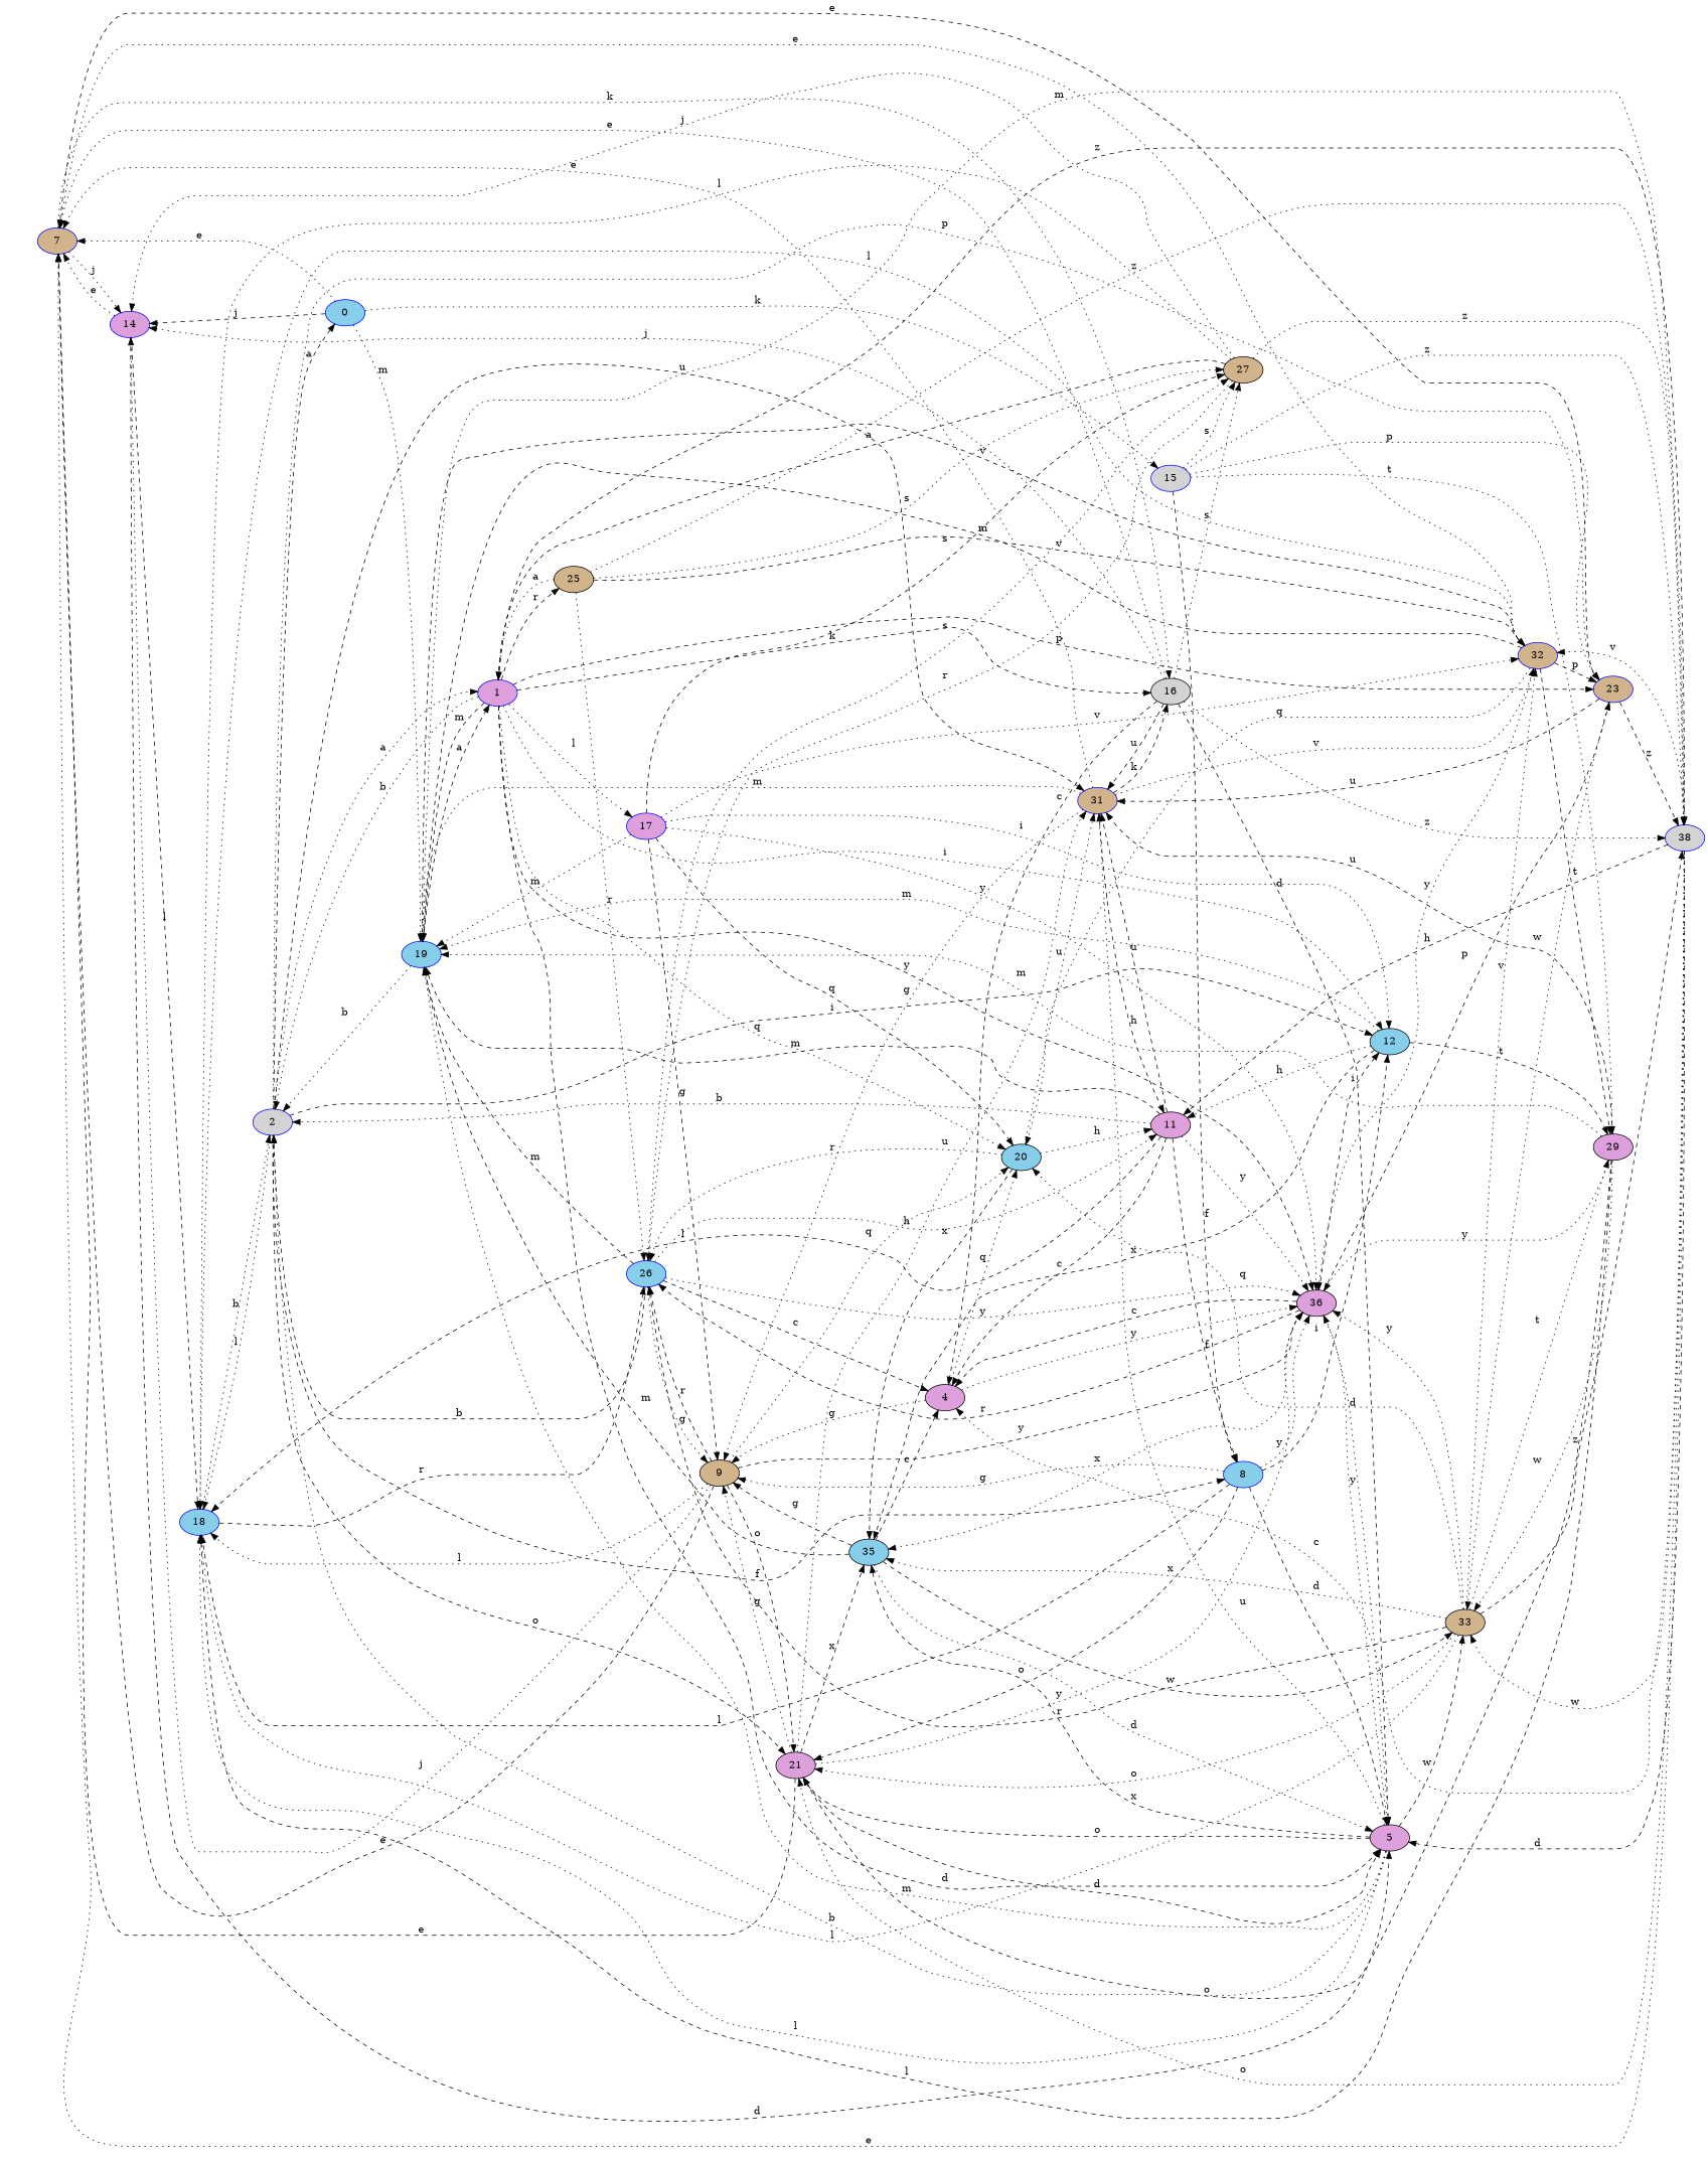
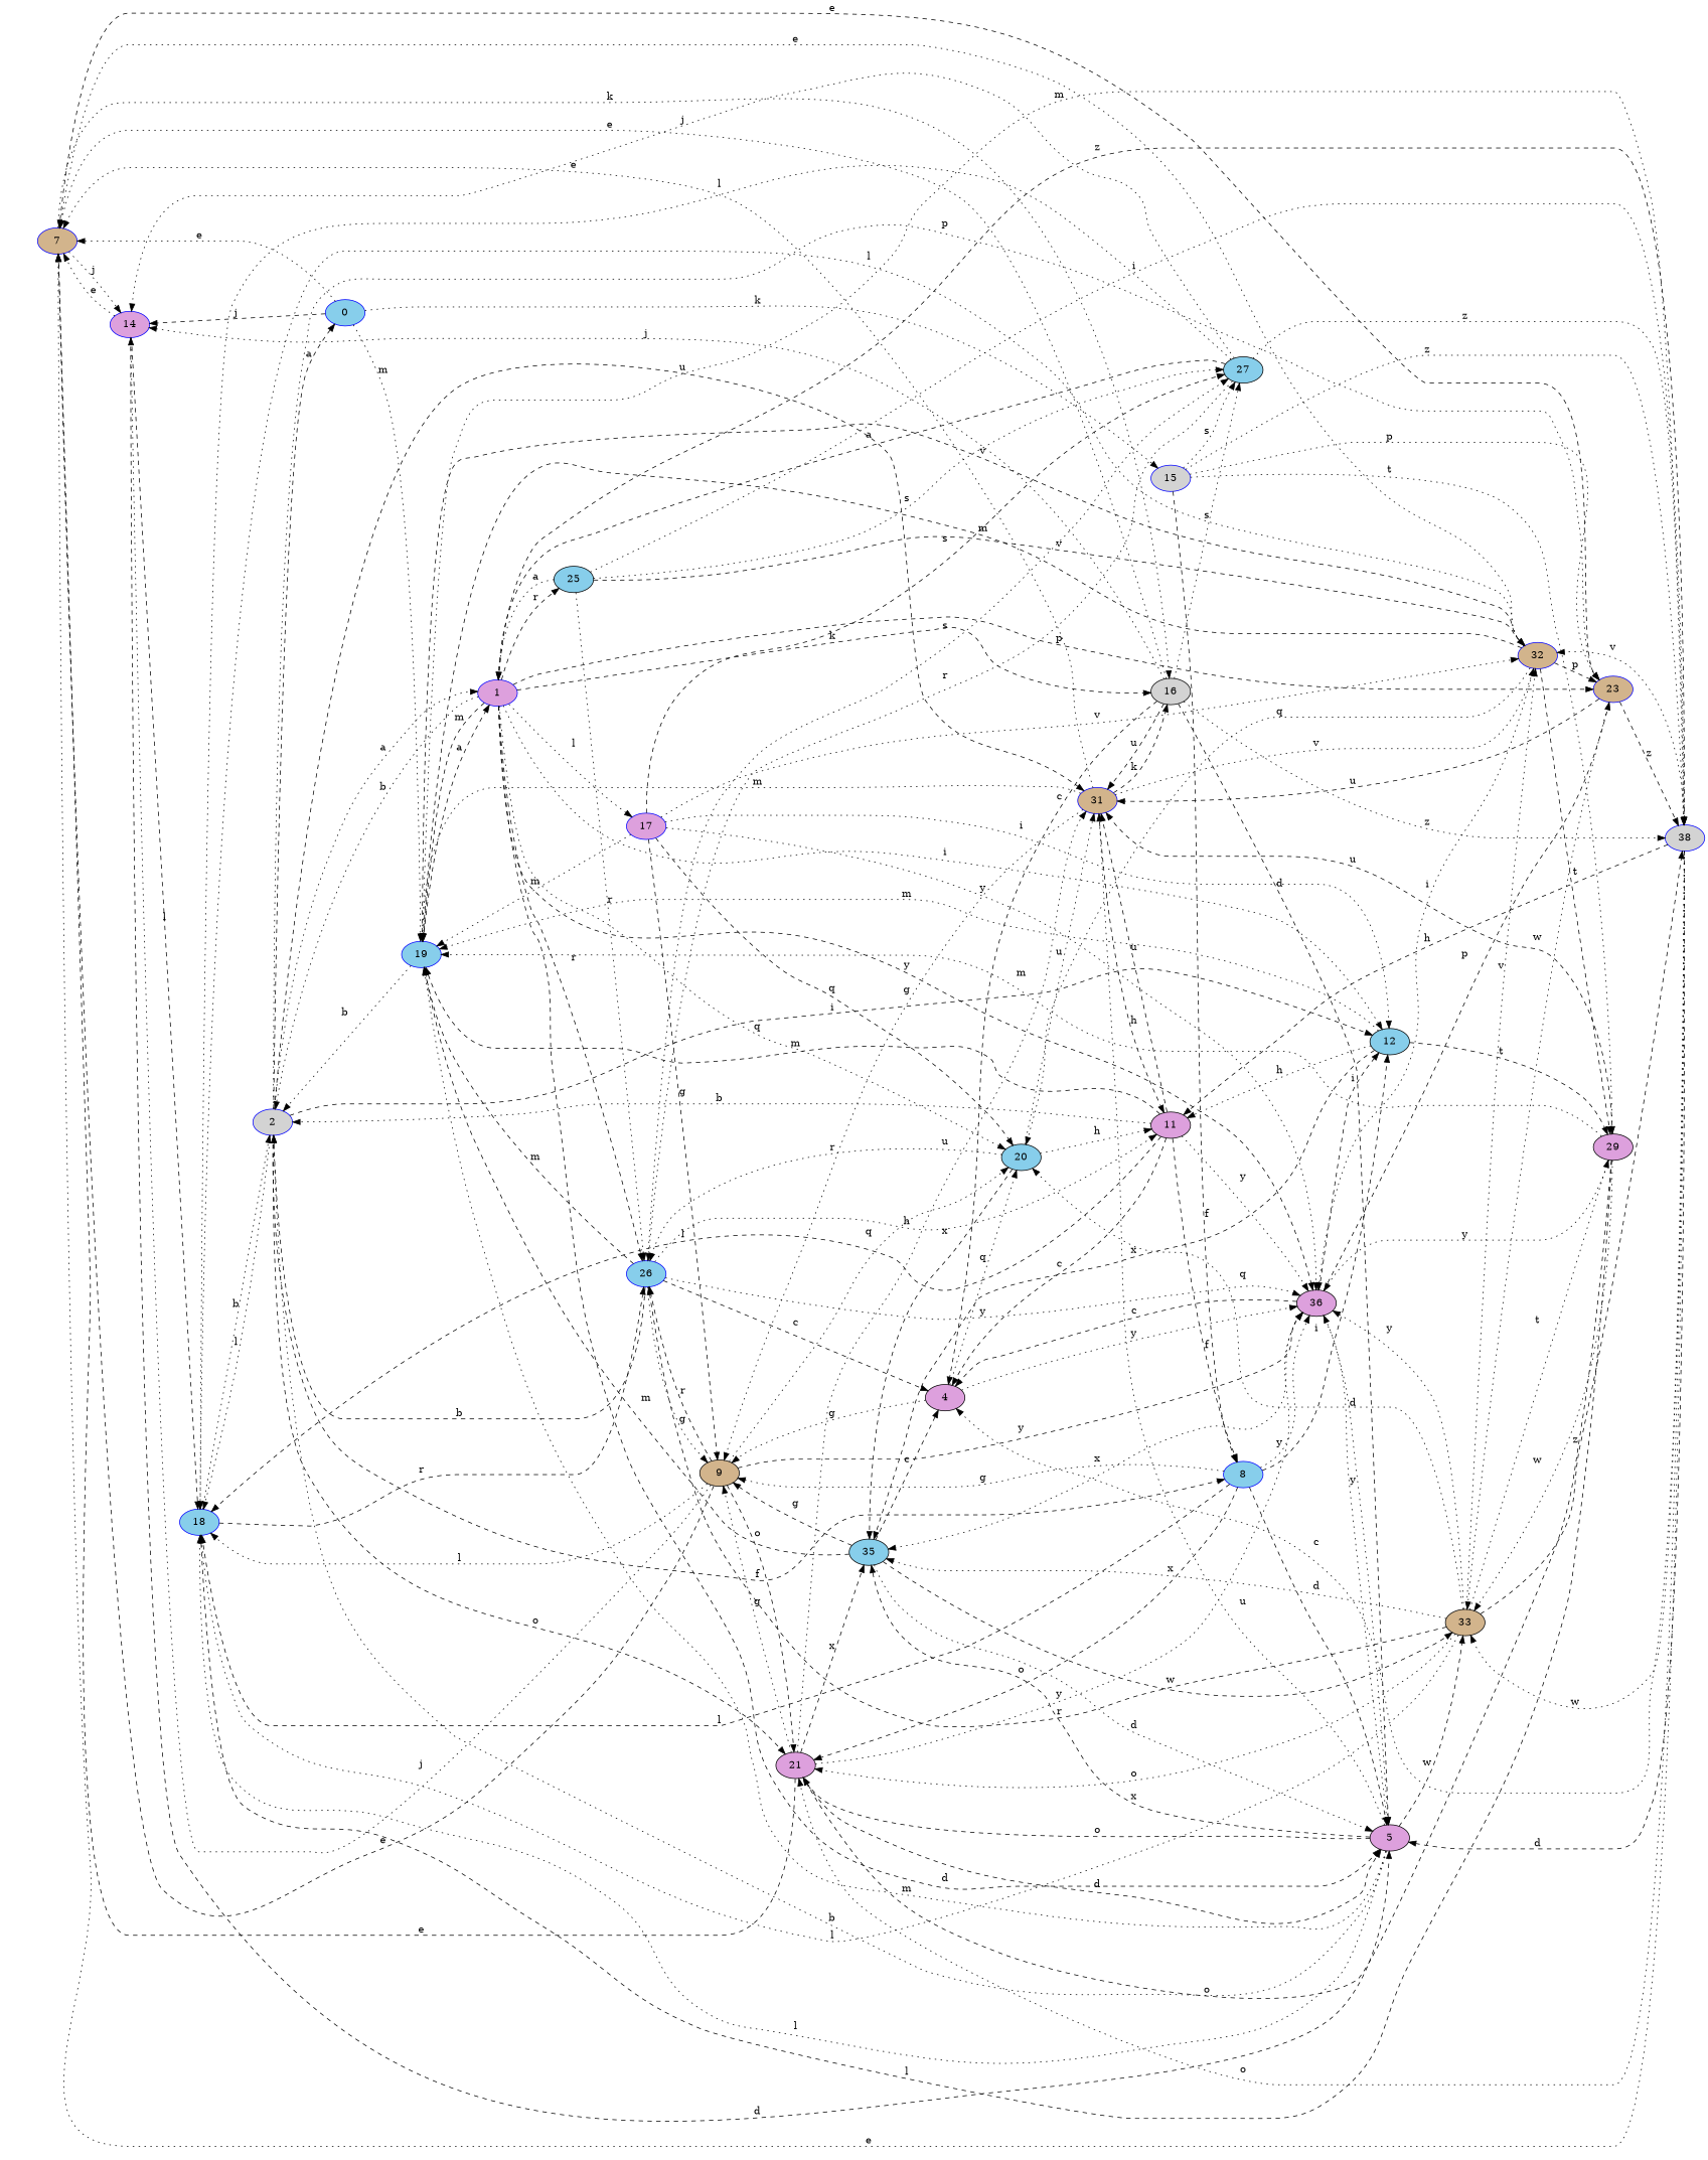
  strict digraph {
    rankdir=LR
    node [color=blue fillcolor=skyblue style=filled]
    edge [style=dotted]
    7 [fillcolor=tan]
    0
    14 [fillcolor=plum]
    15 [fillcolor=lightgrey]
    19
    16 [color=black fillcolor=lightgrey]
    5 [color=black fillcolor=plum]
    18
    23 [fillcolor=tan]
    38 [fillcolor=lightgrey]
    8
    29 [color=black fillcolor=plum]
-   27 [color=black fillcolor=tan]
+   27 [color=black]
    1 [fillcolor=plum]
    2 [fillcolor=lightgrey]
    32 [fillcolor=tan]
    12 [color=black]
    17 [fillcolor=plum]
    n19 [color=black label=20]
-   25 [color=black fillcolor=tan]
+   25 [color=black]
    36 [color=black fillcolor=plum]
    21 [color=black fillcolor=plum]
    31 [fillcolor=tan]
    33 [color=black fillcolor=tan]
    35 [color=black]
    11 [color=black fillcolor=plum]
    4 [color=black fillcolor=plum]
    9 [color=black fillcolor=tan]
    26
    7 -> 14 [label=j]
    7 -> 16 [label=k]
    0 -> 7 [label=e]
    0 -> 14 [label=j style=dashed]
    0 -> 15 [label=k]
    0 -> 19 [label=m]
    14 -> 7 [label=e]
    14 -> 5 [label=d style=dashed]
    14 -> 18 [label=l style=dashed]
    15 -> 23 [label=p]
    15 -> 38 [label=z]
    15 -> 8 [label=f style=dashed]
    15 -> 29 [label=t]
    15 -> 27 [label=s]
    19 -> 1 [label=a style=dashed]
    19 -> 2 [label=b]
    19 -> 32 [label=v style=dashed]
    16 -> 7 [label=e]
    16 -> 14 [label=j]
    16 -> 5 [label=d style=dashed]
    16 -> 38 [label=z]
    16 -> 27 [label=s]
    16 -> 31 [label=u style=dashed]
    16 -> 4 [label=c style=dashed]
    5 -> 19 [label=m]
    5 -> 18 [label=l]
    5 -> 2 [label=b]
    5 -> 36 [label=y]
    5 -> 21 [label=o style=dashed]
    5 -> 31 [label=u]
    5 -> 33 [label=w style=dashed]
    5 -> 35 [label=x style=dashed]
    18 -> 2 [label=b]
    18 -> 26 [label=r style=dashed]
    23 -> 7 [label=e style=dashed]
    23 -> 38 [label=z style=dashed]
    23 -> 31 [label=u style=dashed]
    23 -> 33 [label=w]
    38 -> 7 [label=e]
    38 -> 19 [label=m]
    38 -> 5 [label=d style=dashed]
    38 -> 32 [label=v]
    38 -> 21 [label=o]
    38 -> 33 [label=w]
    38 -> 11 [label=h style=dashed]
    38 -> 4 [label=c]
    8 -> 5 [label=d style=dashed]
    8 -> 18 [label=l style=dashed]
    8 -> 12 [label=i style=dashed]
    8 -> 36 [label=y]
    8 -> 21 [label=o style=dashed]
    8 -> 9 [label=g]
    29 -> 19 [label=m]
    29 -> 18 [label=l style=dashed]
    29 -> 36 [label=y]
    29 -> 21 [label=o style=dashed]
    29 -> 31 [label=u style=dashed]
    29 -> 33 [label=w]
    27 -> 14 [label=j]
    27 -> 18 [label=l]
    27 -> 38 [label=z]
    27 -> 1 [label=a style=dashed]
    27 -> 26 [label=r]
    1 -> 19 [label=m style=dashed]
    1 -> 16 [label=k style=dashed]
    1 -> 5 [label=d style=dashed]
    1 -> 23 [label=p style=dashed]
    1 -> 38 [label=z style=dashed]
    1 -> 2 [label=b]
    1 -> 12 [label=i]
    1 -> 17 [label=l]
    1 -> n19 [label=q]
    1 -> 25 [label=r style=dashed]
    1 -> 36 [label=y style=dashed]
    2 -> 0 [label=a style=dashed]
    2 -> 18 [label=l]
    2 -> 23 [label=p]
    2 -> 8 [label=f style=dashed]
    2 -> 1 [label=a]
    2 -> 12 [label=i style=dashed]
    2 -> 21 [label=o style=dashed]
    2 -> 31 [label=u style=dashed]
    32 -> 7 [label=e]
    32 -> 19 [label=m style=dashed]
    32 -> 18 [label=l]
    32 -> 23 [label=p style=dashed]
    32 -> 29 [label=t style=dashed]
    32 -> n19 [label=q]
-   32 -> 36 [label=y]
+   32 -> 36 [label=i]
    12 -> 19 [label=m]
    12 -> 29 [label=t style=dashed]
    12 -> 35 [label=x style=dashed]
    12 -> 11 [label=h]
    17 -> 19 [label=m]
    17 -> 27 [label=s style=dashed]
    17 -> 32 [label=v]
    17 -> 12 [label=i]
    17 -> n19 [label=q style=dashed]
    17 -> 36 [label=y]
    17 -> 9 [label=g style=dashed]
    n19 -> 31 [label=u]
    n19 -> 35 [label=x style=dashed]
    n19 -> 11 [label=h]
    n19 -> 26 [label=r]
-   25 -> 38 [label=z]
+   25 -> 38 [label=i]
    25 -> 27 [label=s]
    25 -> 1 [label=a]
    25 -> 32 [label=v style=dashed]
    25 -> 26 [label=r]
    36 -> 5 [label=d]
    36 -> 23 [label=p style=dashed]
    36 -> 12 [label=i style=dashed]
    36 -> 35 [label=x]
    36 -> 4 [label=c style=dashed]
-   36 -> 26 [label=r style=dashed]
+   1 -> 26 [label=r style=dashed]
    21 -> 7 [label=e style=dashed]
    21 -> 5 [label=d style=dashed]
    21 -> 36 [label=y]
    21 -> 31 [label=u]
    21 -> 35 [label=x style=dashed]
    21 -> 9 [label=g]
    31 -> 7 [label=e]
    31 -> 19 [label=m]
    31 -> 16 [label=k style=dashed]
    31 -> 32 [label=v]
    31 -> 11 [label=h style=dashed]
    31 -> 9 [label=g]
    33 -> 18 [label=l]
    33 -> 38 [label=z style=dashed]
    33 -> 29 [label=t]
    33 -> 32 [label=v]
    33 -> n19 [label=q]
    33 -> 36 [label=y]
    33 -> 21 [label=o]
    33 -> 35 [label=x]
    33 -> 26 [label=r style=dashed]
    35 -> 19 [label=m style=dashed]
    35 -> 5 [label=d]
    35 -> 33 [label=w style=dashed]
    35 -> 4 [label=c style=dashed]
    35 -> 9 [label=g style=dashed]
    11 -> 19 [label=m style=dashed]
    11 -> 18 [label=l style=dashed]
    11 -> 8 [label=f style=dashed]
    11 -> 2 [label=b]
    11 -> 36 [label=y]
    11 -> 31 [label=u style=dashed]
    11 -> 4 [label=c style=dashed]
    4 -> n19 [label=q]
    4 -> 36 [label=y]
    4 -> 9 [label=g]
    9 -> 7 [label=e style=dashed]
    9 -> 14 [label=j]
    9 -> 18 [label=l]
    9 -> n19 [label=q]
    9 -> 36 [label=y style=dashed]
    9 -> 21 [label=o style=dashed]
    9 -> 26 [label=r style=dashed]
    26 -> 19 [label=m style=dashed]
    26 -> 27 [label=s]
    26 -> 2 [label=b style=dashed]
    26 -> 36 [label=y]
    26 -> 11 [label=h]
    26 -> 4 [label=c style=dashed]
    26 -> 9 [label=g]
  }
